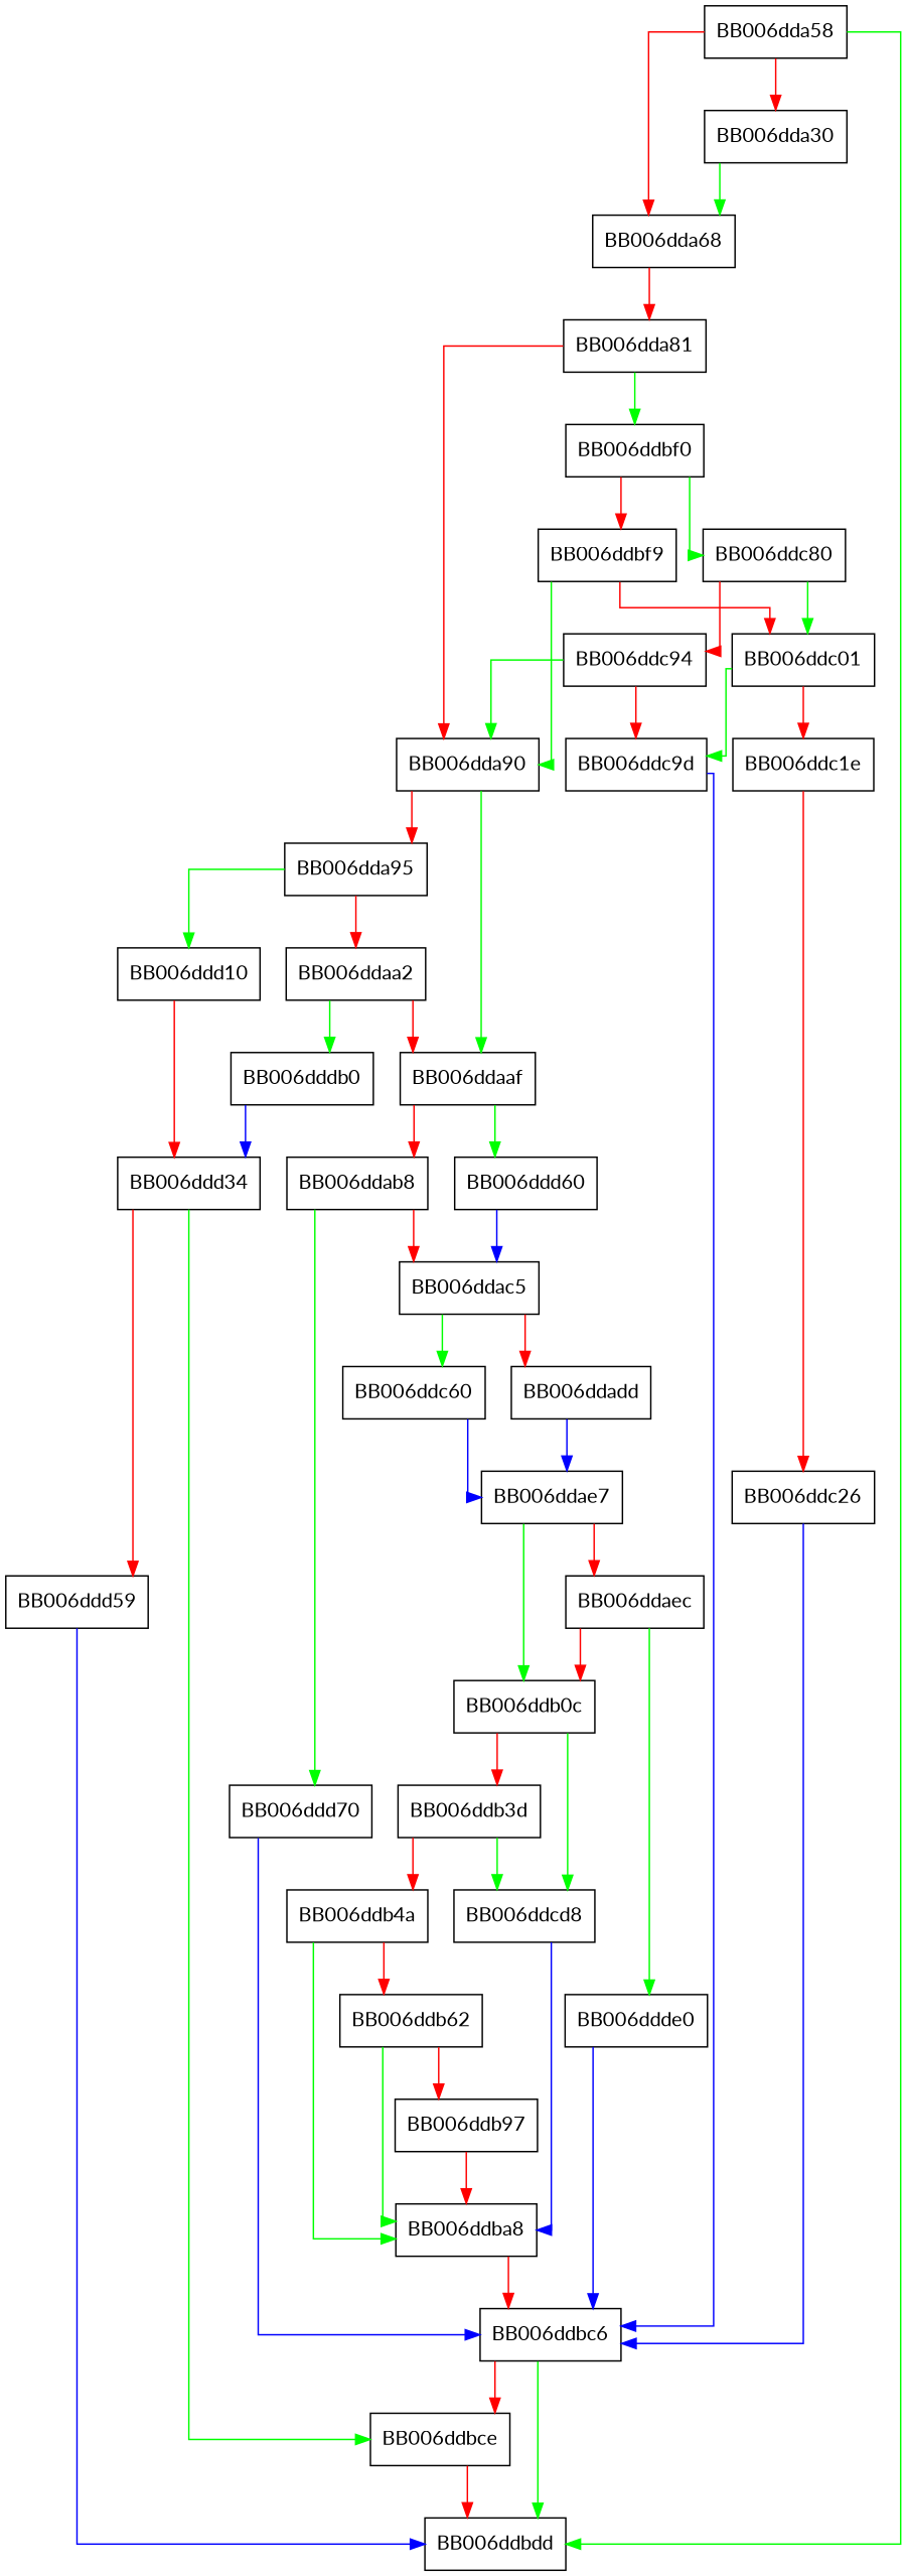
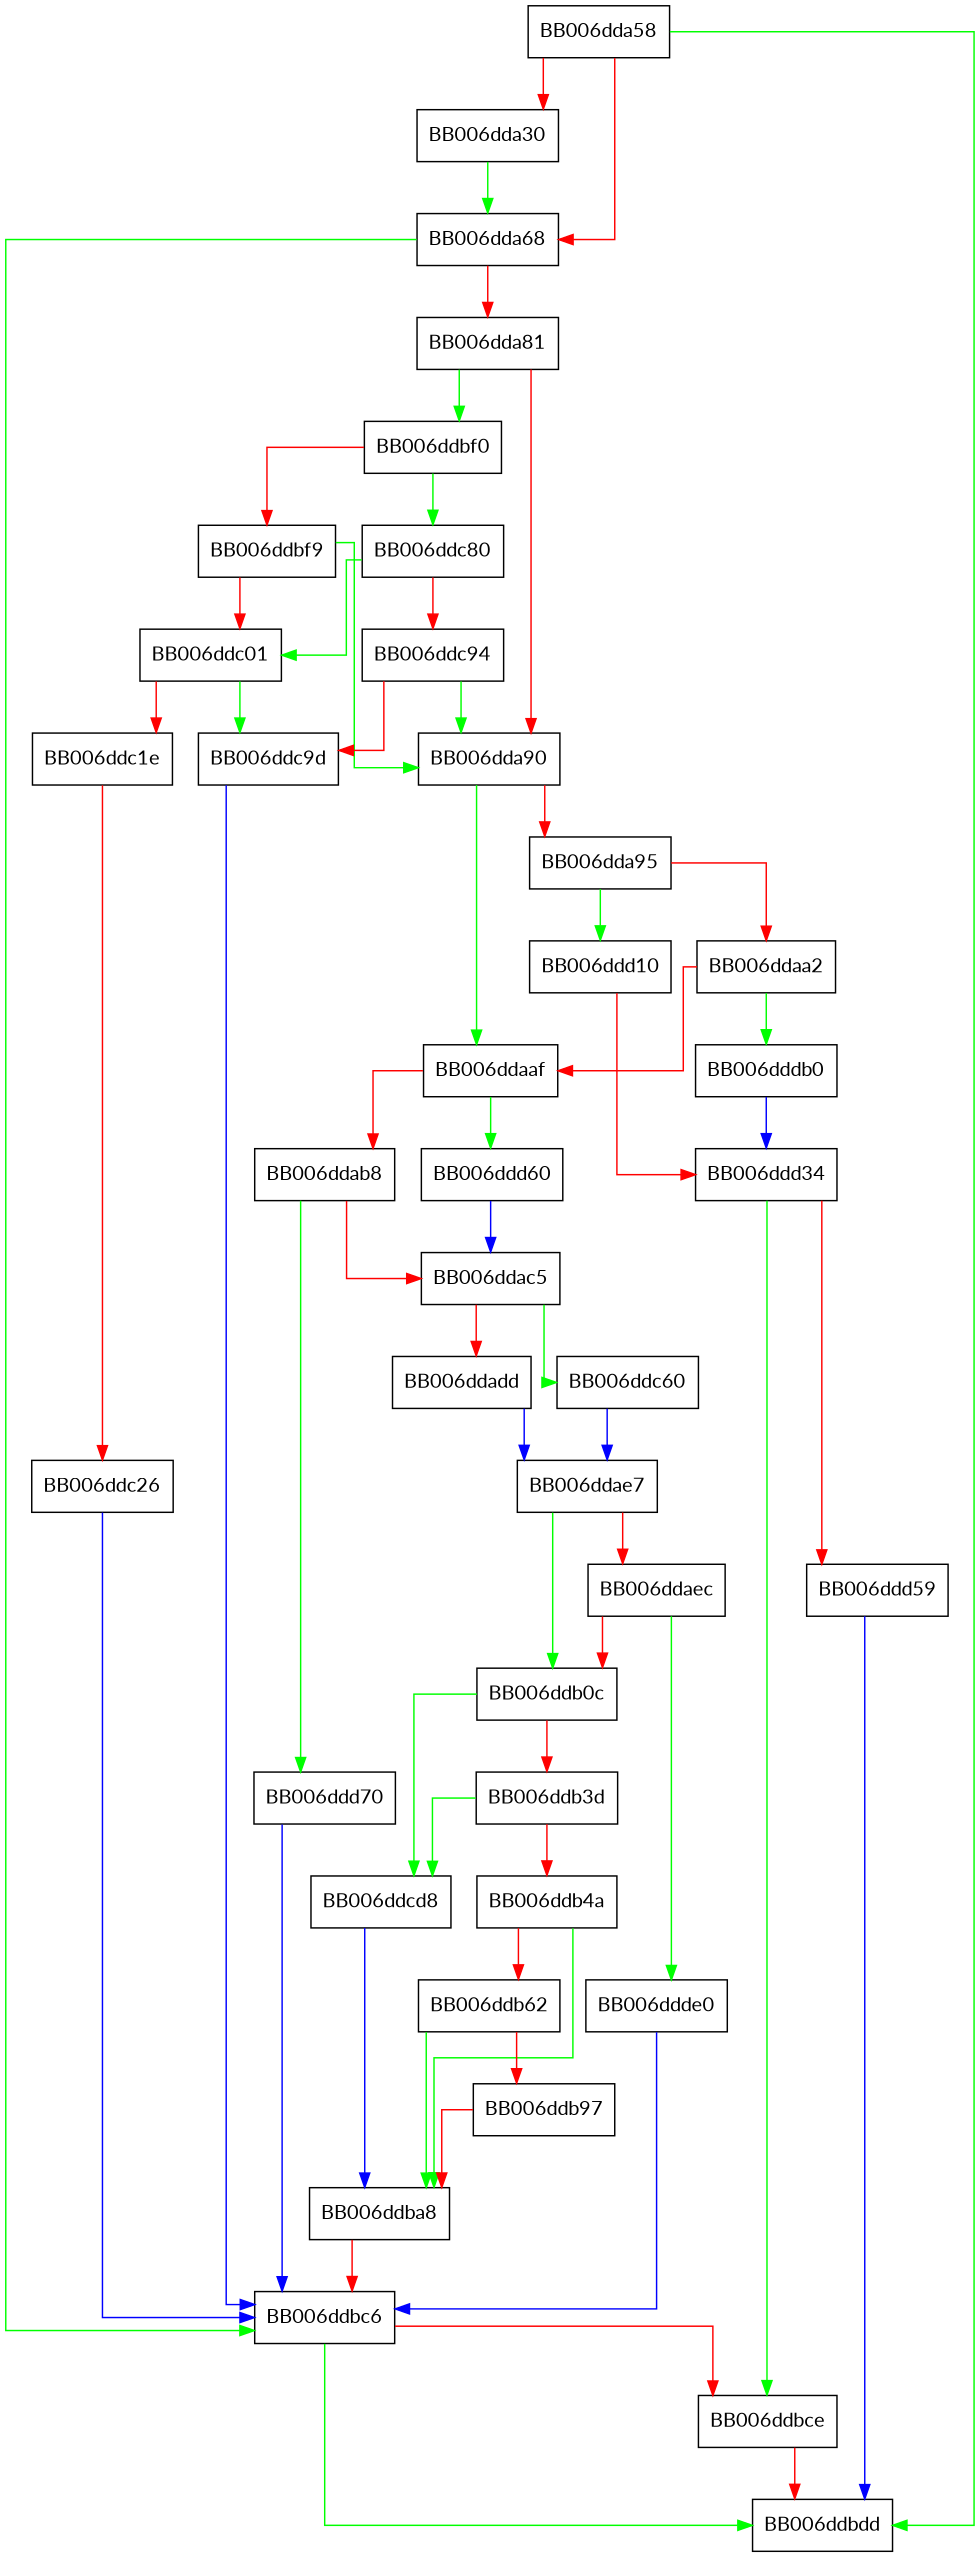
  digraph {
    fontname=Lato
    splines=ortho
    node [fontname=Lato shape=box]
    edge [color=red fontname=Lato]
    BB006dda30
    BB006dda68
    BB006ddbc6
    BB006dda81
    BB006dda58
    BB006ddbdd
    BB006ddbce
    BB006ddbf0
    BB006dda90
    BB006ddc80
    BB006ddbf9
    BB006ddaaf
    BB006dda95
    BB006ddc01
    BB006ddc94
    BB006ddd60
    BB006ddab8
    BB006ddd10
    BB006ddaa2
    BB006ddac5
    BB006ddd70
    BB006ddd34
    BB006dddb0
    BB006ddd59
    BB006ddc60
    BB006ddadd
    BB006ddae7
    BB006ddb0c
    BB006ddaec
    BB006ddcd8
    BB006ddb3d
    BB006ddde0
    BB006ddba8
    BB006ddb4a
    BB006ddb62
    BB006ddb97
    BB006ddc9d
    BB006ddc1e
    BB006ddc26
    BB006dda30 -> BB006dda68 [color=green]
+   BB006dda68 -> BB006ddbc6 [color=green]
    BB006dda68 -> BB006dda81
    BB006ddbc6 -> BB006ddbdd [color=green]
    BB006ddbc6 -> BB006ddbce
    BB006dda81 -> BB006ddbf0 [color=green]
    BB006dda81 -> BB006dda90
    BB006dda58 -> BB006dda30
    BB006dda58 -> BB006dda68
    BB006dda58 -> BB006ddbdd [color=green]
    BB006ddbce -> BB006ddbdd
    BB006ddbf0 -> BB006ddc80 [color=green]
    BB006ddbf0 -> BB006ddbf9
    BB006dda90 -> BB006ddaaf [color=green]
    BB006dda90 -> BB006dda95
    BB006ddc80 -> BB006ddc01 [color=green]
    BB006ddc80 -> BB006ddc94
    BB006ddbf9 -> BB006dda90 [color=green]
    BB006ddbf9 -> BB006ddc01
    BB006ddaaf -> BB006ddd60 [color=green]
    BB006ddaaf -> BB006ddab8
    BB006dda95 -> BB006ddd10 [color=green]
    BB006dda95 -> BB006ddaa2
    BB006ddc01 -> BB006ddc9d [color=green]
    BB006ddc01 -> BB006ddc1e
    BB006ddc94 -> BB006dda90 [color=green]
    BB006ddc94 -> BB006ddc9d
    BB006ddd60 -> BB006ddac5 [color=blue]
    BB006ddab8 -> BB006ddac5
    BB006ddab8 -> BB006ddd70 [color=green]
    BB006ddd10 -> BB006ddd34
    BB006ddaa2 -> BB006ddaaf
    BB006ddaa2 -> BB006dddb0 [color=green]
    BB006ddac5 -> BB006ddc60 [color=green]
    BB006ddac5 -> BB006ddadd
    BB006ddd70 -> BB006ddbc6 [color=blue]
    BB006ddd34 -> BB006ddbce [color=green]
    BB006ddd34 -> BB006ddd59
    BB006dddb0 -> BB006ddd34 [color=blue]
    BB006ddd59 -> BB006ddbdd [color=blue]
    BB006ddc60 -> BB006ddae7 [color=blue]
    BB006ddadd -> BB006ddae7 [color=blue]
    BB006ddae7 -> BB006ddb0c [color=green]
    BB006ddae7 -> BB006ddaec
    BB006ddb0c -> BB006ddcd8 [color=green]
    BB006ddb0c -> BB006ddb3d
    BB006ddaec -> BB006ddb0c
    BB006ddaec -> BB006ddde0 [color=green]
    BB006ddcd8 -> BB006ddba8 [color=blue]
    BB006ddb3d -> BB006ddcd8 [color=green]
    BB006ddb3d -> BB006ddb4a
    BB006ddde0 -> BB006ddbc6 [color=blue]
    BB006ddba8 -> BB006ddbc6
    BB006ddb4a -> BB006ddba8 [color=green]
    BB006ddb4a -> BB006ddb62
    BB006ddb62 -> BB006ddba8 [color=green]
    BB006ddb62 -> BB006ddb97
    BB006ddb97 -> BB006ddba8
    BB006ddc9d -> BB006ddbc6 [color=blue]
    BB006ddc1e -> BB006ddc26
    BB006ddc26 -> BB006ddbc6 [color=blue]
  }
